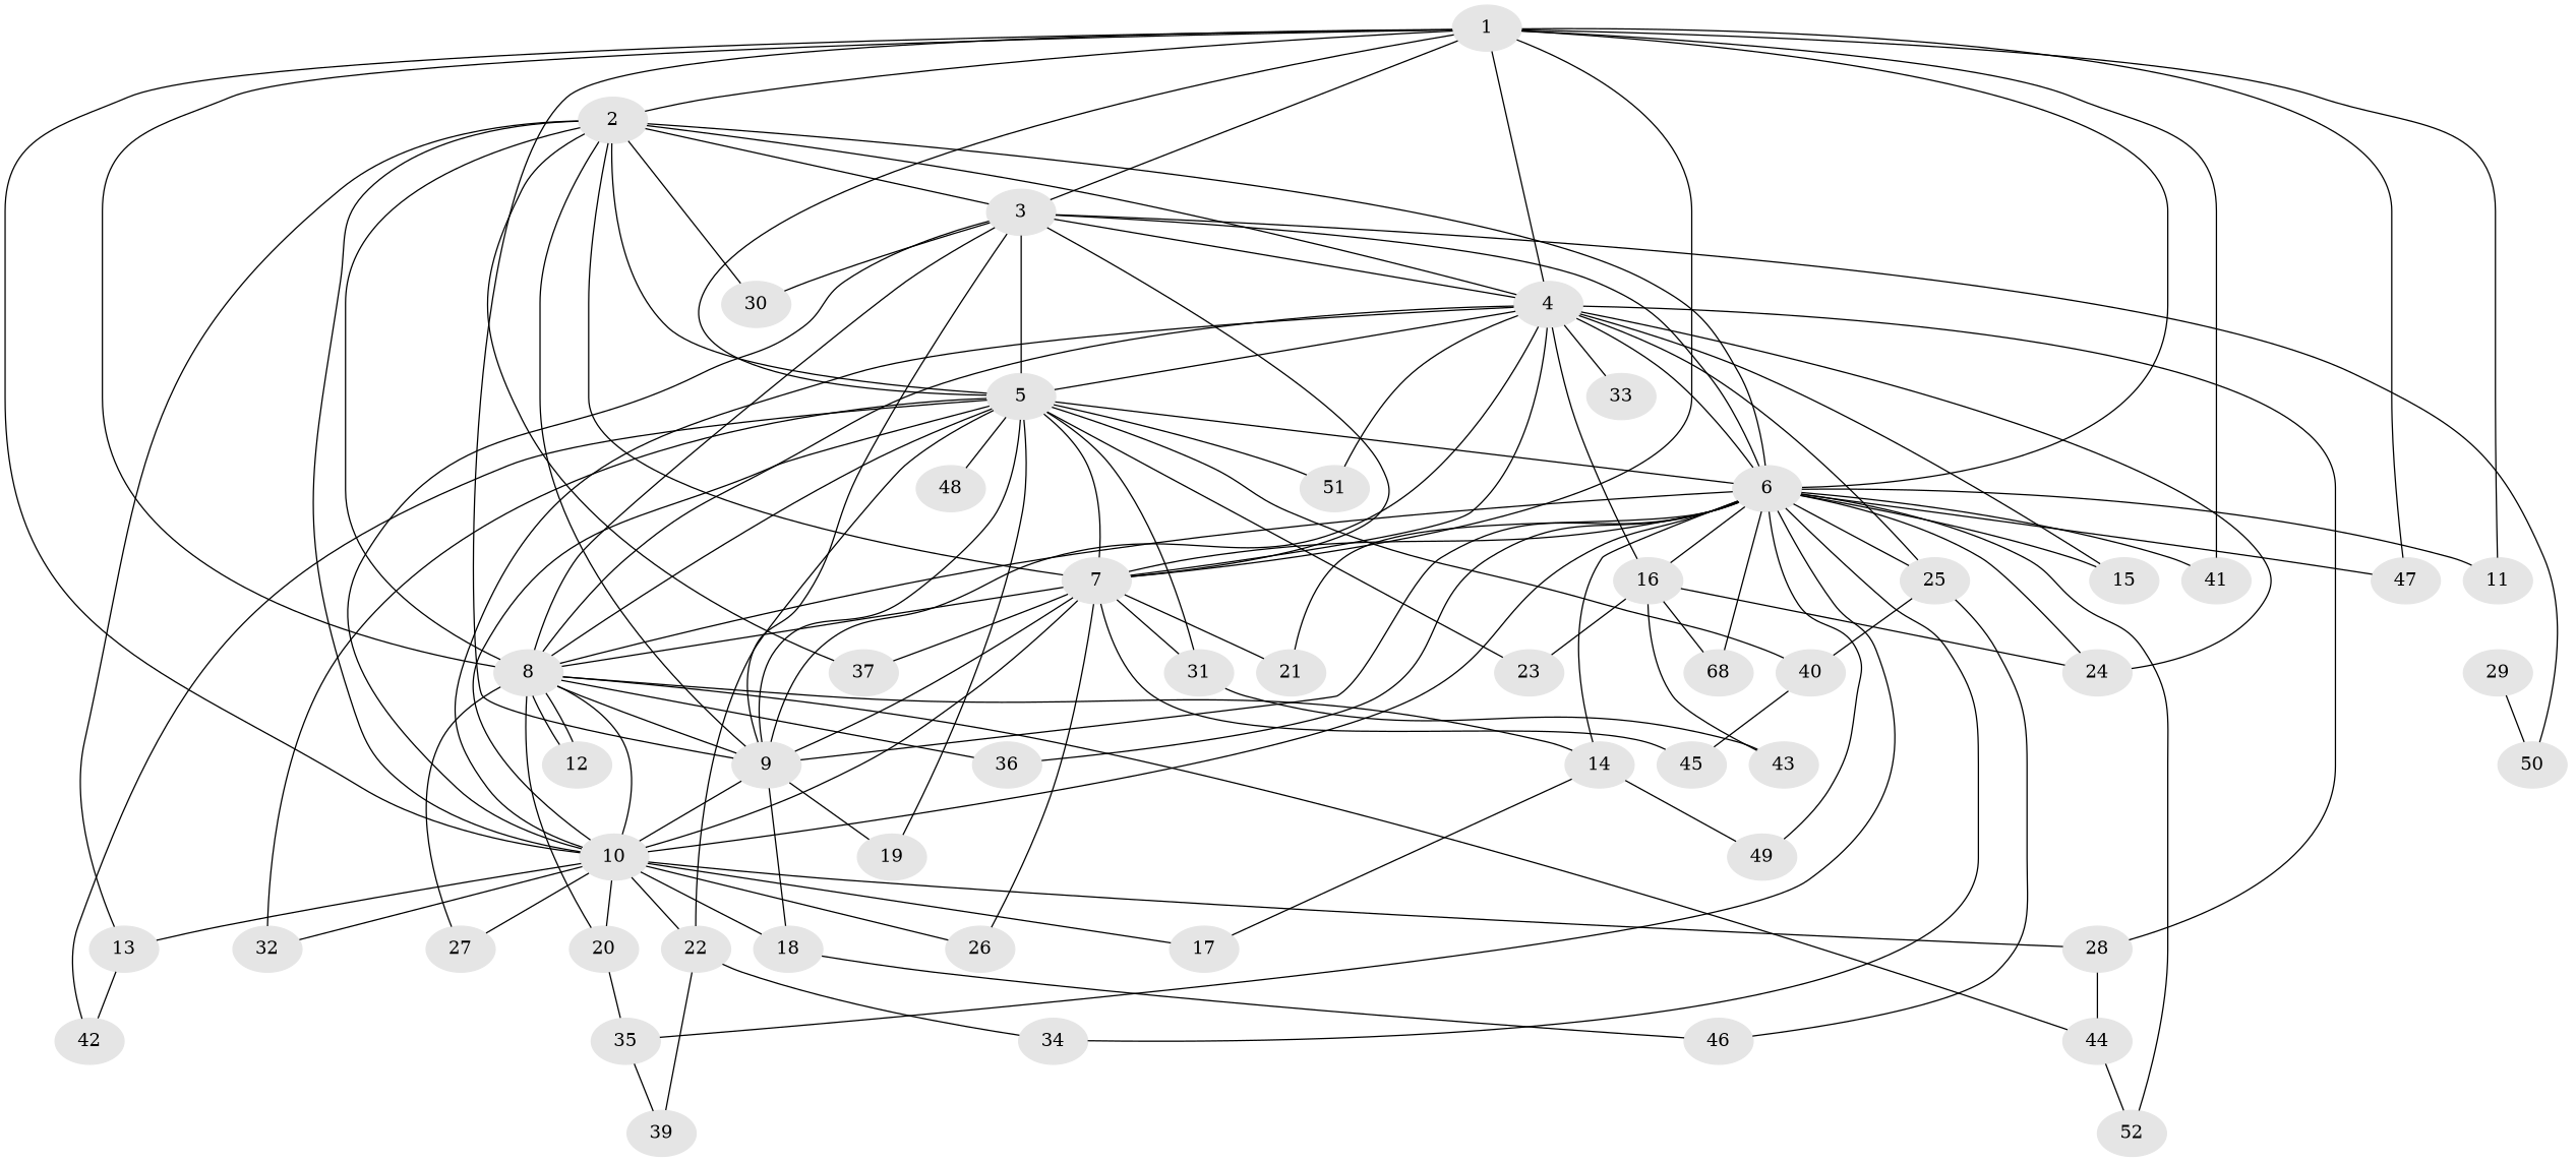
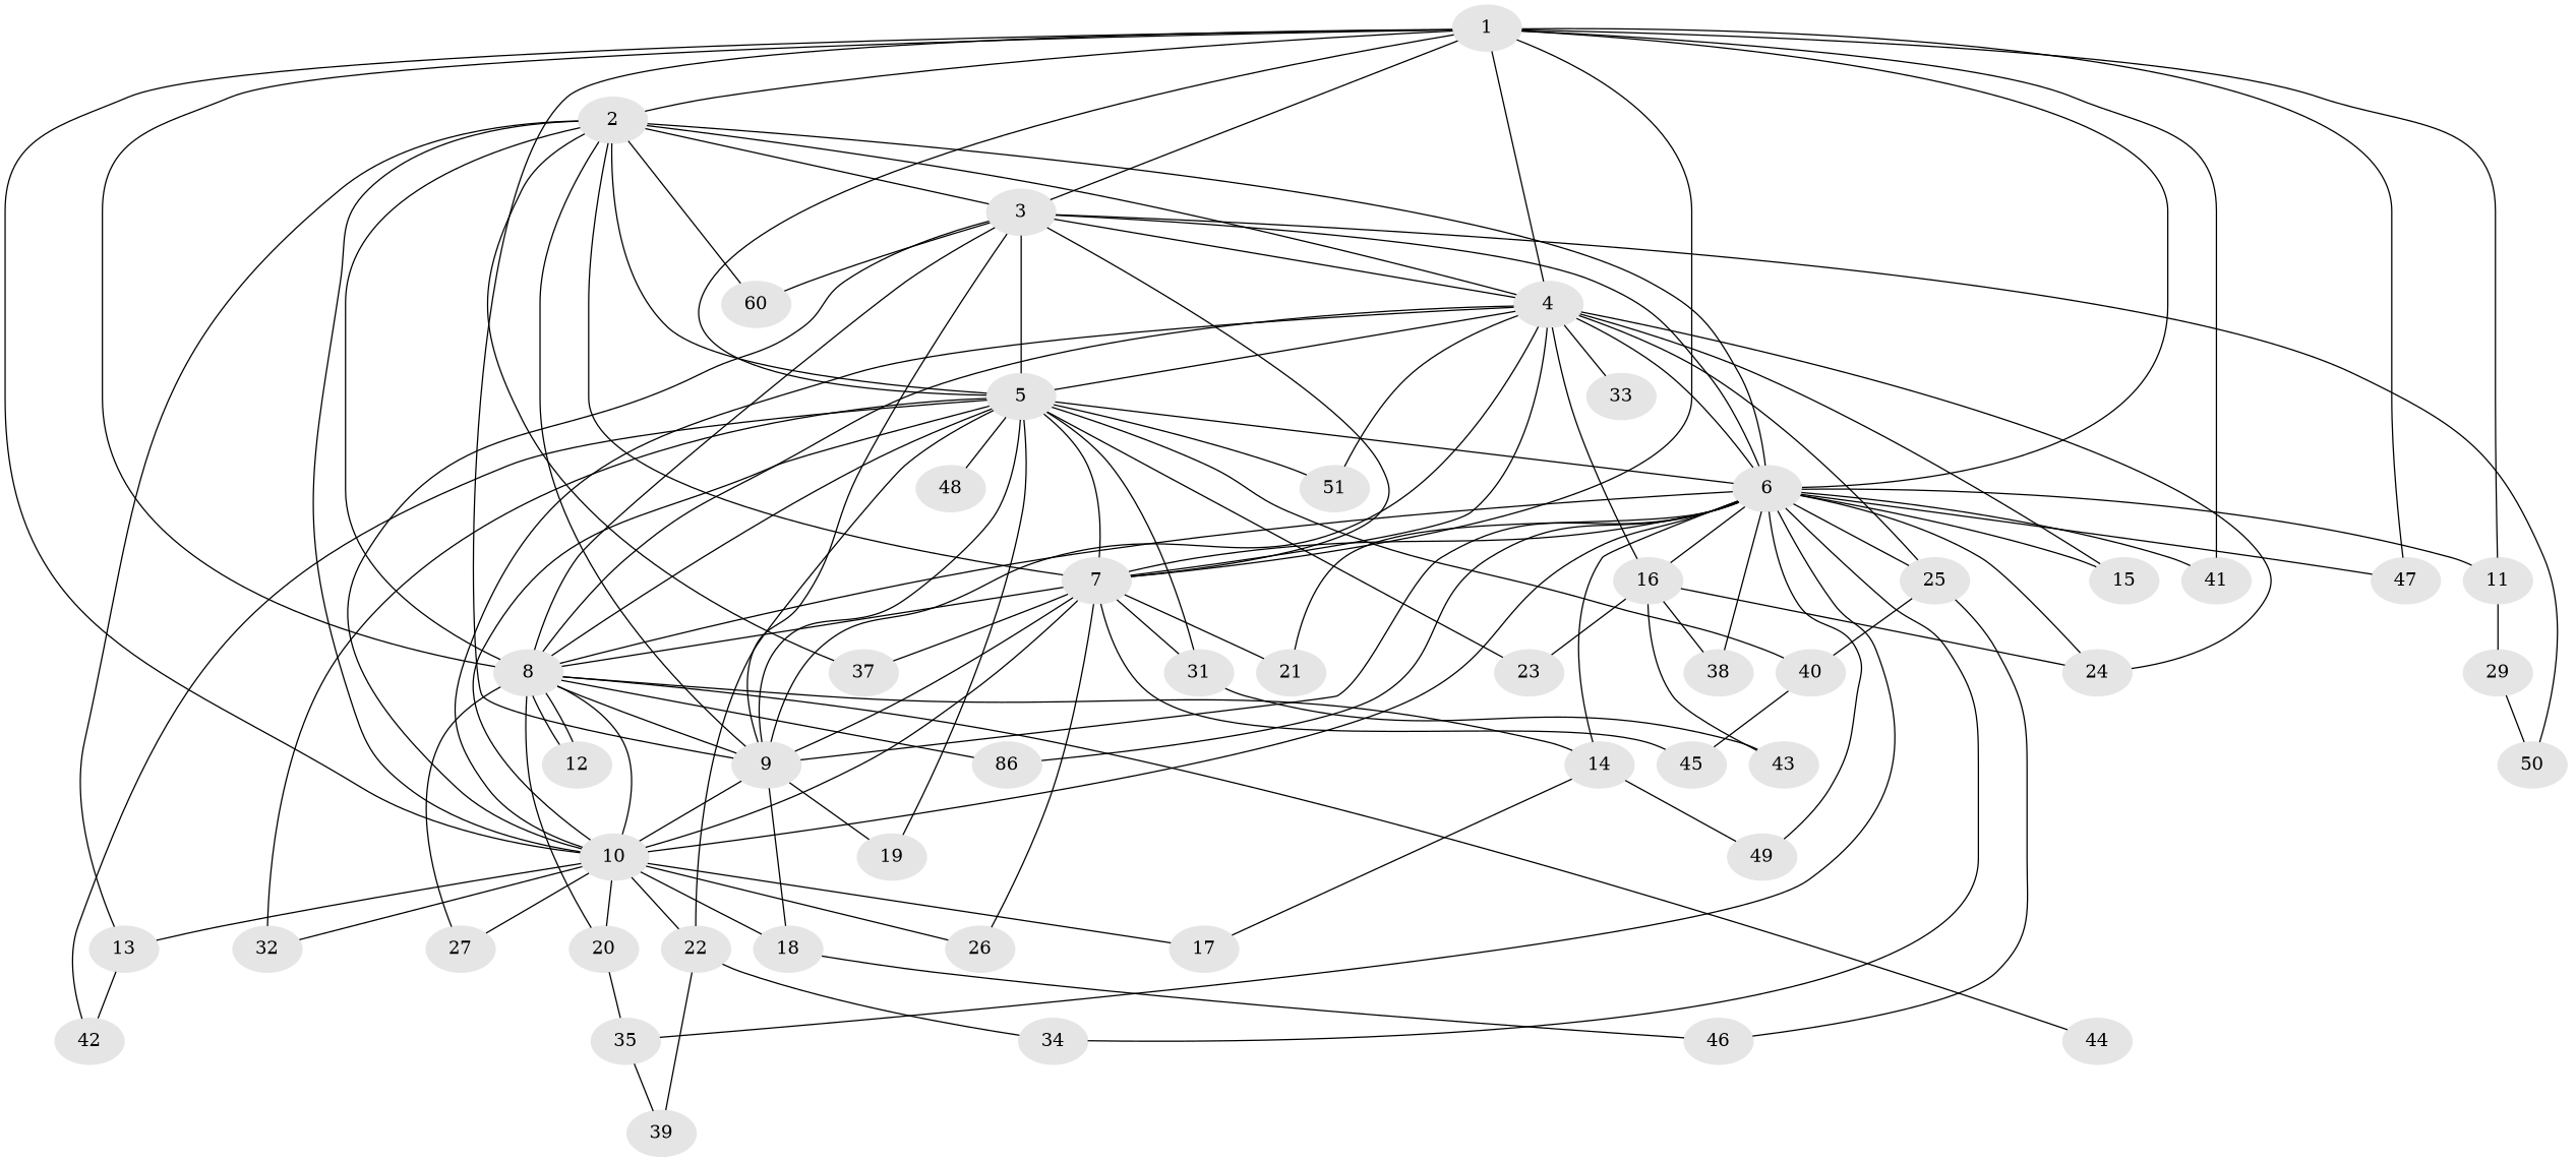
  graph {
    node [color=gray90 style=filled]
    1
    2
    3
    4
    5
    6
    7
    8
    9
    10
    11
    41
    47
    13
-   30
+   30 [label=60]
    37
    50
    15
    16
    24
    25
-   28
    33
    51
    19
    22
    23
    31
    32
    40
    42
    48
    14
    21
    34
    35
-   36
-   38 [label=68]
+   36 [label=86]
+   38
    49
-   52
    26
    45
    12
    20
    27
    44
    18
    17
    29
    43
    46
    39
    1 -- 2
    1 -- 3
    1 -- 4
    1 -- 5
    1 -- 6
    1 -- 7
    1 -- 8
    1 -- 9
    1 -- 10
    1 -- 11
    1 -- 41
    1 -- 47
    2 -- 3
    2 -- 4
    2 -- 5
    2 -- 6
    2 -- 7
    2 -- 8
    2 -- 9
    2 -- 10
    2 -- 13
    2 -- 30
    2 -- 37
    3 -- 4
    3 -- 5
    3 -- 6
    3 -- 7
    3 -- 8
    3 -- 9
    3 -- 10
    3 -- 30
    3 -- 50
    4 -- 5
    4 -- 6
    4 -- 7
    4 -- 8
    4 -- 9
    4 -- 10
    4 -- 15
    4 -- 16
    4 -- 24
    4 -- 25
-   4 -- 28
    4 -- 33
    4 -- 51
    5 -- 6
    5 -- 7
    5 -- 8
    5 -- 9
    5 -- 10
    5 -- 51
    5 -- 19
    5 -- 22
    5 -- 23
    5 -- 31
    5 -- 32
    5 -- 40
    5 -- 42
    5 -- 48
    6 -- 7
    6 -- 8
    6 -- 9
    6 -- 10
    6 -- 11
    6 -- 41
    6 -- 47
    6 -- 15
    6 -- 16
    6 -- 24
    6 -- 25
    6 -- 14
    6 -- 21
    6 -- 34
    6 -- 35
    6 -- 36
    6 -- 38
    6 -- 49
-   6 -- 52
    7 -- 8
    7 -- 9
    7 -- 10
    7 -- 37
    7 -- 31
    7 -- 21
    7 -- 26
    7 -- 45
    8 -- 9
    8 -- 10
    8 -- 14
    8 -- 36
    8 -- 12
    8 -- 12
    8 -- 20
    8 -- 27
    8 -- 44
    9 -- 10
    9 -- 19
    9 -- 18
    10 -- 13
-   10 -- 28
    10 -- 22
    10 -- 32
    10 -- 26
    10 -- 20
    10 -- 27
    10 -- 18
    10 -- 17
+   11 -- 29
    13 -- 42
    16 -- 24
    16 -- 23
    16 -- 38
    16 -- 43
    25 -- 40
    25 -- 46
-   28 -- 44
    22 -- 34
    22 -- 39
    31 -- 43
    40 -- 45
    14 -- 49
    14 -- 17
    35 -- 39
    20 -- 35
-   44 -- 52
    18 -- 46
    29 -- 50
  }
